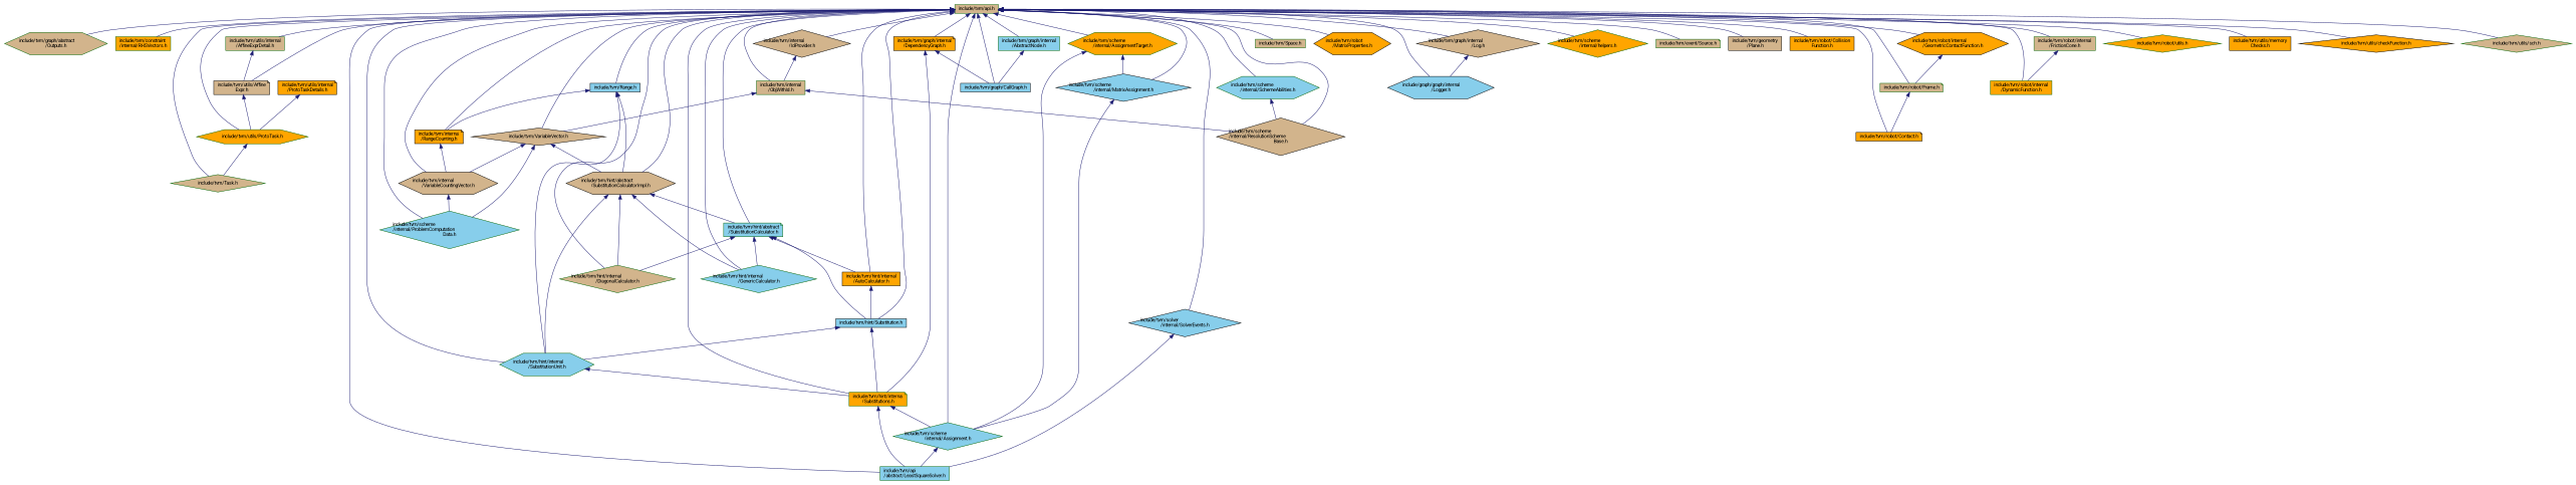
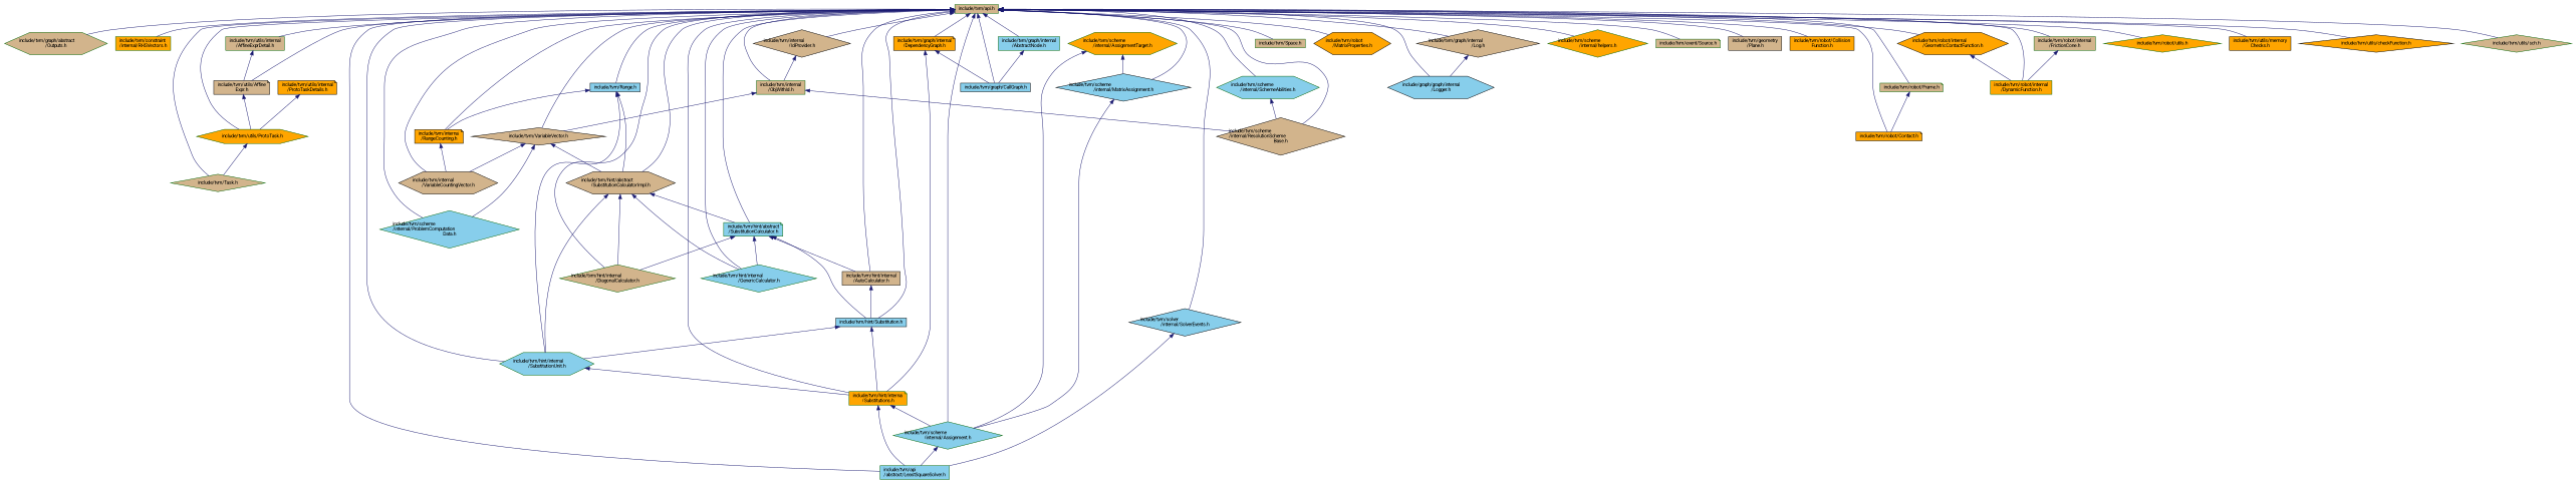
  digraph {
    fontname=Roboto
    node [color=darkgreen fillcolor=tan fontname=Roboto fontsize=10 shape=box style=filled]
    edge [color=midnightblue dir=back fontname=Roboto fontsize=10 labelfontname=Helvetica labelfontsize=10 style=solid]
    n1 [fontcolor=black height=0.2 label="include/tvm/api.h" width=0.4]
    n2 [height=0.2 label="include/tvm/graph/abstract\l/Outputs.h" shape=hexagon width=0.4]
    n3 [fillcolor=orange height=0.2 label="include/tvm/constraint\l/internal/RHSVectors.h" width=0.4]
    n4 [height=0.2 label="include/tvm/Task.h" shape=diamond width=0.4]
    n5 [color=black fillcolor=skyblue height=0.2 label="include/tvm/Range.h" width=0.4]
    n6 [color=black fillcolor=orange height=0.2 label="include/tvm/internal\l/RangeCounting.h" shape=note width=0.4]
    n7 [color=black height=0.2 label="include/tvm/internal\l/VariableCountingVector.h" shape=hexagon width=0.4]
    n8 [fillcolor=skyblue height=0.2 label="include/tvm/scheme\l/internal/ProblemComputation\lData.h" shape=diamond width=0.4]
    n9 [color=black height=0.2 label="include/tvm/hint/abstract\l/SubstitutionCalculatorImpl.h" shape=hexagon width=0.4]
    n10 [fillcolor=skyblue height=0.2 label="include/tvm/hint/abstract\l/SubstitutionCalculator.h" shape=note width=0.4]
-   n11 [color=black fillcolor=orange height=0.2 label="include/tvm/hint/internal\l/AutoCalculator.h" width=0.4]
+   n11 [color=black height=0.2 label="include/tvm/hint/internal\l/AutoCalculator.h" width=0.4]
    n12 [color=black fillcolor=skyblue height=0.2 label="include/tvm/hint/Substitution.h" width=0.4]
    n13 [fillcolor=orange height=0.2 label="include/tvm/hint/internal\l/Substitutions.h" shape=note width=0.4]
    n14 [fillcolor=skyblue height=0.2 label="include/tvm/scheme\l/internal/Assignment.h" shape=diamond width=0.4]
    n15 [fillcolor=skyblue height=0.2 label="include/tvm/api\l/abstract/LeastSquareSolver.h" width=0.4]
    n16 [fillcolor=skyblue height=0.2 label="include/tvm/hint/internal\l/SubstitutionUnit.h" shape=hexagon width=0.4]
    n17 [height=0.2 label="include/tvm/hint/internal\l/DiagonalCalculator.h" shape=diamond width=0.4]
    n18 [fillcolor=skyblue height=0.2 label="include/tvm/hint/internal\l/GenericCalculator.h" shape=diamond width=0.4]
    n19 [height=0.2 label="include/tvm/Space.h" width=0.4]
    n20 [height=0.2 label="include/tvm/internal\l/ObjWithId.h" width=0.4]
    n21 [color=black height=0.2 label="include/tvm/VariableVector.h" shape=diamond width=0.4]
    n22 [color=black height=0.2 label="include/tvm/scheme\l/internal/ResolutionScheme\lBase.h" shape=diamond width=0.4]
    n23 [color=black height=0.2 label="include/tvm/internal\l/IdProvider.h" shape=diamond width=0.4]
    n24 [color=black fillcolor=orange height=0.2 label="include/tvm/robot\l/MatrixProperties.h" shape=hexagon width=0.4]
    n25 [fillcolor=skyblue height=0.2 label="include/tvm/graph/internal\l/AbstractNode.h" width=0.4]
    n26 [color=black fillcolor=skyblue height=0.2 label="include/tvm/graph/CallGraph.h" width=0.4]
    n27 [color=black fillcolor=skyblue height=0.2 label="include/graph/graph/internal\l/Logger.h" shape=hexagon width=0.4]
    n28 [color=black height=0.2 label="include/tvm/graph/internal\l/Log.h" shape=diamond width=0.4]
    n29 [fillcolor=orange height=0.2 label="include/tvm/utils/ProtoTask.h" shape=hexagon width=0.4]
    n30 [color=black height=0.2 label="include/tvm/utils/Affine\lExpr.h" shape=note width=0.4]
    n31 [height=0.2 label="include/tvm/utils/internal\l/AffineExprDetail.h" width=0.4]
    n32 [color=black fillcolor=orange height=0.2 label="include/tvm/graph/internal\l/DependencyGraph.h" shape=note width=0.4]
    n33 [fillcolor=skyblue height=0.2 label="include/tvm/scheme\l/internal/SchemeAbilities.h" shape=hexagon width=0.4]
    n34 [fillcolor=orange height=0.2 label="include/tvm/scheme\l/internal/helpers.h" shape=diamond width=0.4]
    n35 [height=0.2 label="include/tvm/event/Source.h" shape=note width=0.4]
    n36 [color=black height=0.2 label="include/tvm/geometry\l/Plane.h" width=0.4]
    n37 [color=black fillcolor=orange height=0.2 label="include/tvm/robot/Collision\lFunction.h" width=0.4]
    n38 [height=0.2 label="include/tvm/robot/Frame.h" shape=note width=0.4]
    n39 [color=black fillcolor=orange height=0.2 label="include/tvm/robot/Contact.h" shape=note width=0.4]
    n40 [color=black fillcolor=orange height=0.2 label="include/tvm/robot/internal\l/GeometricContactFunction.h" shape=hexagon width=0.4]
    n41 [fillcolor=orange height=0.2 label="include/tvm/robot/internal\l/DynamicFunction.h" width=0.4]
    n42 [height=0.2 label="include/tvm/robot/internal\l/FrictionCone.h" width=0.4]
    n43 [fillcolor=orange height=0.2 label="include/tvm/robot/utils.h" shape=diamond width=0.4]
    n44 [color=black fillcolor=orange height=0.2 label="include/tvm/utils/memory\lChecks.h" width=0.4]
    n45 [fillcolor=orange height=0.2 label="include/tvm/scheme\l/internal/AssignmentTarget.h" shape=hexagon width=0.4]
    n46 [color=black fillcolor=skyblue height=0.2 label="include/tvm/scheme\l/internal/MatrixAssignment.h" shape=diamond width=0.4]
    n47 [color=black fillcolor=skyblue height=0.2 label="include/tvm/solver\l/internal/SolverEvents.h" shape=diamond width=0.4]
    n48 [color=black fillcolor=orange height=0.2 label="include/tvm/utils/checkFunction.h" shape=diamond width=0.4]
    n49 [height=0.2 label="include/tvm/utils/sch.h" shape=diamond width=0.4]
    n50 [color=black fillcolor=orange height=0.2 label="include/tvm/utils/internal\l/ProtoTaskDetails.h" shape=note width=0.4]
    n1 -> n2
    n1 -> n3
    n1 -> n4
    n1 -> n5
    n1 -> n6
    n1 -> n7
    n1 -> n8
    n1 -> n9
    n1 -> n10
    n1 -> n11
    n1 -> n12
    n1 -> n13
    n1 -> n14
    n1 -> n15
    n1 -> n16
    n1 -> n17
    n1 -> n18
    n1 -> n19
    n1 -> n20
    n1 -> n21
    n1 -> n22
    n1 -> n23
    n1 -> n24
    n1 -> n25
    n1 -> n26
    n1 -> n27
    n1 -> n28
    n1 -> n29
    n1 -> n30
    n1 -> n31
    n1 -> n32
    n1 -> n33
    n1 -> n34
    n1 -> n35
    n1 -> n36
    n1 -> n37
    n1 -> n38
    n1 -> n39
    n1 -> n40
    n1 -> n41
    n1 -> n42
    n1 -> n43
    n1 -> n44
-   n1 -> n45
    n1 -> n46
    n1 -> n47
    n1 -> n48
    n1 -> n49
    n5 -> n6
    n5 -> n9
    n5 -> n16
    n6 -> n7
-   n7 -> n8
    n9 -> n10
    n9 -> n16
    n9 -> n17
    n9 -> n18
    n10 -> n11
    n10 -> n12
    n10 -> n17
    n10 -> n18
    n11 -> n12
    n12 -> n13
    n12 -> n16
    n13 -> n14
    n13 -> n15
    n14 -> n15
    n16 -> n13
    n20 -> n21
    n20 -> n22
    n21 -> n7
    n21 -> n8
    n21 -> n9
    n23 -> n20
    n25 -> n26
    n28 -> n27
    n29 -> n4
    n30 -> n29
    n31 -> n30
    n32 -> n13
    n32 -> n26
    n33 -> n22
    n38 -> n39
-   n40 -> n38
+   n40 -> n41
    n42 -> n41
    n45 -> n14
    n45 -> n46
    n46 -> n14
    n47 -> n15
    n50 -> n29
  }
